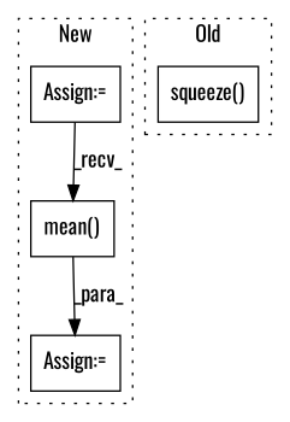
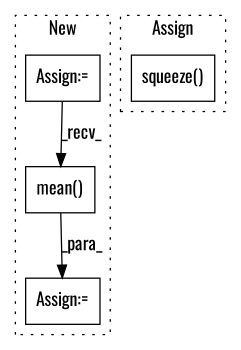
  digraph {
    fontname=Oswald
    node [a=75 l=3 shape=box fontname=Oswald]
    edge [fontname=Oswald]
    n1 [l="12,16" label="mean()" s="11861,11882"]
    n2 [a=68 label="Assign:=" s=12104]
    n3 [a=68 label="Assign:=" s=11624]
    n4 [l=11 label="squeeze()" s=11588]
    subgraph cluster_1 {
      label=New
      style=dotted
      n1
      n2
      n3
    }
    subgraph cluster_2 {
-     label=Old
+     label=Assign
      style=dotted
      n4
    }
    n1 -> n2 [label=_para_]
    n3 -> n1 [label=_recv_]
  }
